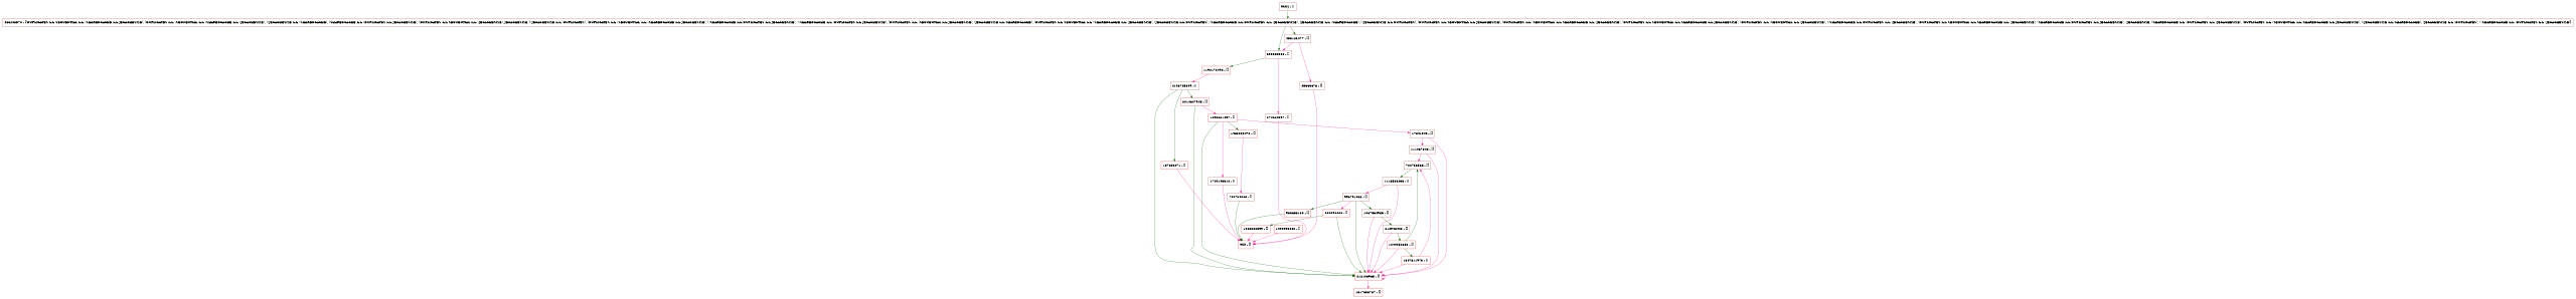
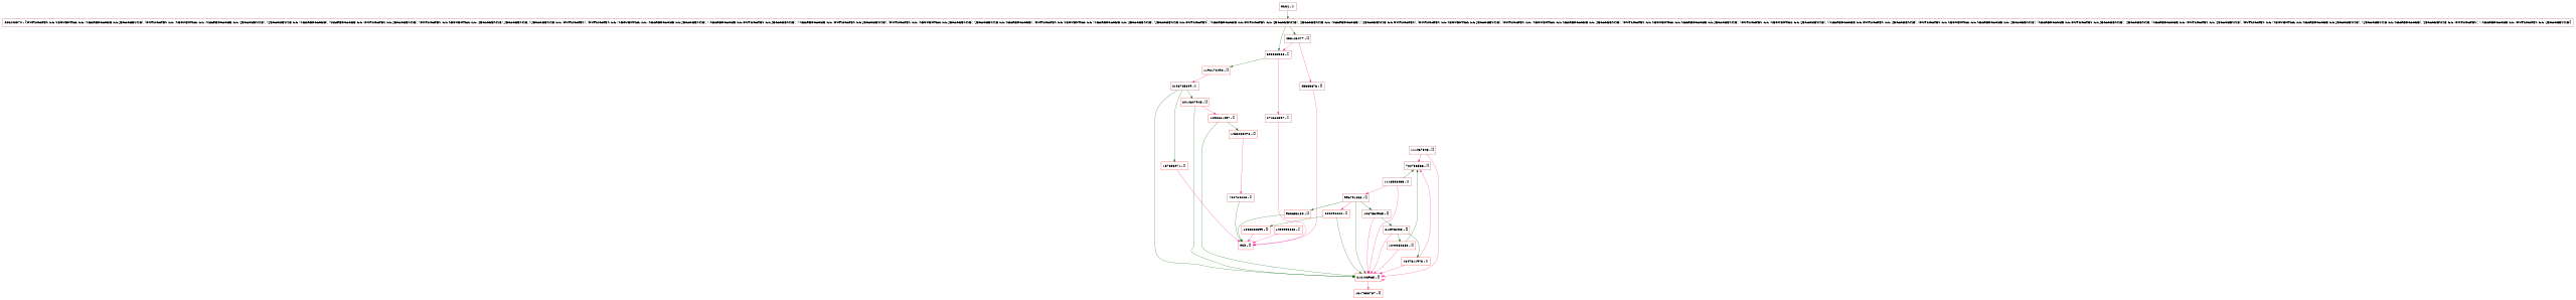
  digraph {
    node [color=brown shape=record]
    edge [color=deeppink]
    n1 [label="111067848 - []"]
    n2 [label="722756566 - []"]
    n3 [color=red label="212106965 - []"]
    n4 [label="1116533233 - []"]
    n5 [color=red label="1317338787 - []"]
    n6 [color=red label="1192172492 - []"]
    n7 [label="2108725309 - []"]
    n8 [color=red label="2014847945 - []"]
    n9 [color=red label="137633271 - []"]
    n10 [color=red label="334296220 - []"]
    n11 [color=red label="1063080399 - []"]
    n12 [color=red label="exit - []"]
    n13 [color=red label="1695361497 - []"]
-   n14 [label="17841543 - []"]
    n15 [color=red label="1482083472 - []"]
-   n16 [label="1740143312 - []"]
    n17 [label="702764023 - []"]
    n18 [label="695564368 - []"]
    n19 [label="274624597 - []"]
    n20 [label="996791063 - []"]
    n21 [color=red label="933656130 - []"]
    n22 [label="1067564985 - []"]
    n23 [label="210948408 - []"]
    n24 [color=red label="1490495882 - []"]
    n25 [label="483208570 - [(DUPLICATES && SEQUENTIAL && !SHAREDCACHE && JECACHESIZE), (DUPLICATES && !SEQUENTIAL && !SHAREDCACHE && !JECACHESIZE), (!JECACHESIZE && !SHAREDCACHE), (SHAREDCACHE && !DUPLICATES && JECACHESIZE), (DUPLICATES && SEQUENTIAL && !JECACHESIZE), JECACHESIZE, (!JECACHESIZE && !DUPLICATES), (DUPLICATES && !SEQUENTIAL && !SHAREDCACHE && JECACHESIZE), (!SHAREDCACHE && DUPLICATES && JECACHESIZE), (!SHAREDCACHE && !DUPLICATES && JECACHESIZE), (DUPLICATES && !SEQUENTIAL && JECACHESIZE), (JECACHESIZE && SHAREDCACHE), (DUPLICATES && SEQUENTIAL && !SHAREDCACHE && !JECACHESIZE), (JECACHESIZE && DUPLICATES), (SHAREDCACHE && DUPLICATES && !JECACHESIZE), (JECACHESIZE && !SHAREDCACHE), (!JECACHESIZE && DUPLICATES), (DUPLICATES && SEQUENTIAL && JECACHESIZE), (DUPLICATES && !SEQUENTIAL && SHAREDCACHE && !JECACHESIZE), (DUPLICATES && SEQUENTIAL && SHAREDCACHE && JECACHESIZE), (DUPLICATES && !SEQUENTIAL && !JECACHESIZE), (!SHAREDCACHE && DUPLICATES && !JECACHESIZE), (DUPLICATES && SEQUENTIAL && SHAREDCACHE && !JECACHESIZE), (SHAREDCACHE && DUPLICATES && JECACHESIZE), !JECACHESIZE, (SHAREDCACHE && !DUPLICATES && !JECACHESIZE), (DUPLICATES && !SEQUENTIAL && SHAREDCACHE && JECACHESIZE), (!JECACHESIZE && SHAREDCACHE), (JECACHESIZE && !DUPLICATES), (!SHAREDCACHE && !DUPLICATES && !JECACHESIZE)]"]
    n26 [label="453123477 - []"]
    n27 [label="25363676 - []"]
    n28 [color=red label="1347811973 - []"]
    n29 [color=red label="1240052352 - []"]
    n30 [label="entry - []"]
    n1 -> n2
    n1 -> n3
-   n2 -> n4 [color=darkgreen]
+   n4 -> n2 [color=darkgreen]
    n3 -> n3
    n3 -> n5
    n4 -> n3
    n4 -> n20
    n6 -> n7
    n7 -> n3 [color=darkgreen]
    n7 -> n8 [color=darkgreen]
    n7 -> n9 [color=darkgreen]
    n8 -> n3 [color=darkgreen]
    n8 -> n13
    n9 -> n12
    n10 -> n3 [color=darkgreen]
    n10 -> n11 [color=darkgreen]
    n11 -> n12
    n13 -> n3 [color=darkgreen]
-   n13 -> n14
    n13 -> n15 [color=darkgreen]
-   n13 -> n16
-   n14 -> n1
-   n14 -> n3
    n15 -> n17
-   n16 -> n12
    n17 -> n12 [color=darkgreen]
    n18 -> n6 [color=darkgreen]
    n18 -> n19
    n19 -> n12
    n20 -> n3 [color=darkgreen]
    n20 -> n10
    n20 -> n21 [color=darkgreen]
    n20 -> n22 [color=darkgreen]
    n21 -> n12 [color=darkgreen]
    n22 -> n3
    n22 -> n23 [color=darkgreen]
    n23 -> n3
-   n29 -> n28 [color=darkgreen]
+   n23 -> n28 [color=darkgreen]
    n23 -> n29 [color=darkgreen]
    n24 -> n12
    n25 -> n18 [color=darkgreen]
    n25 -> n26 [color=darkgreen]
    n26 -> n18
    n26 -> n27
    n27 -> n12
    n28 -> n2
    n28 -> n3
    n29 -> n2 [color=darkgreen]
    n29 -> n3
    n30 -> n25 [color=darkgreen]
  }
